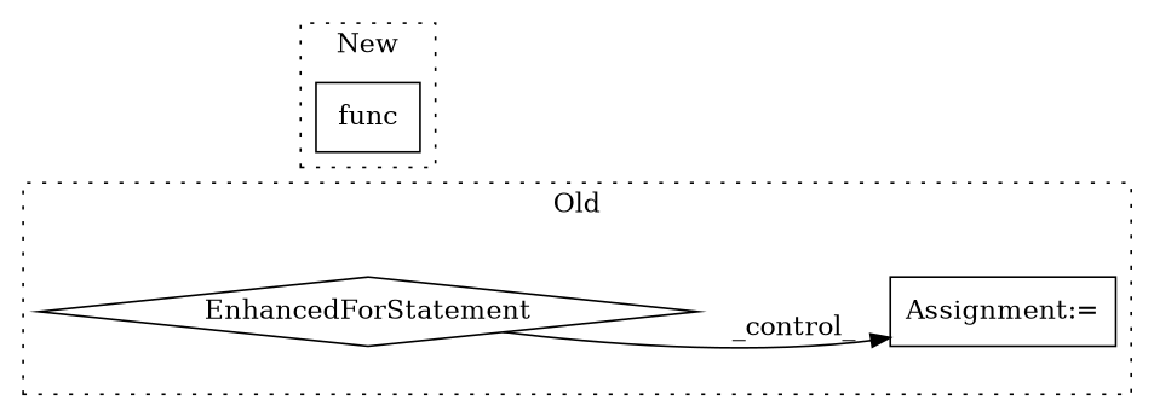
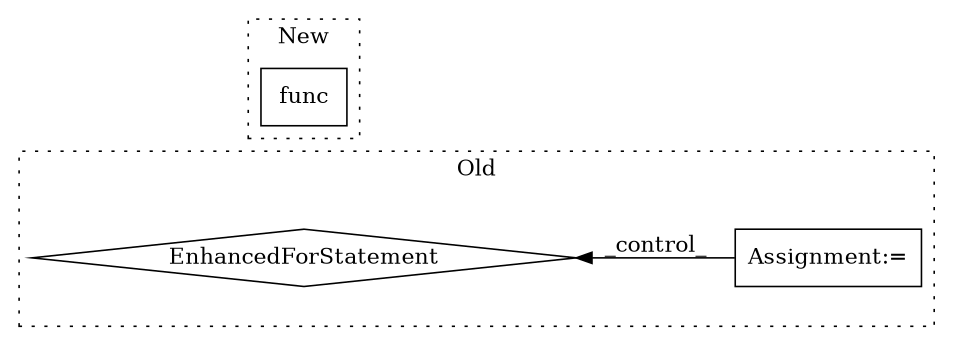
  digraph {
    rankdir=LR
    node [shape=box]
    n1 [a=70 l="53,2" label=EnhancedForStatement s="543,618" shape=diamond]
    n2 [a=7 l=1 label="Assignment:=" s=684]
    n3 [a=32 l="5,1" label=func s="548,557"]
    subgraph cluster_1 {
      label=Old
      style=dotted
      n1
      n2
    }
    subgraph cluster_2 {
      label=New
      style=dotted
      n3
    }
-   n1 -> n2 [label=_control_]
+   n2 -> n1 [label=_control_]
  }
